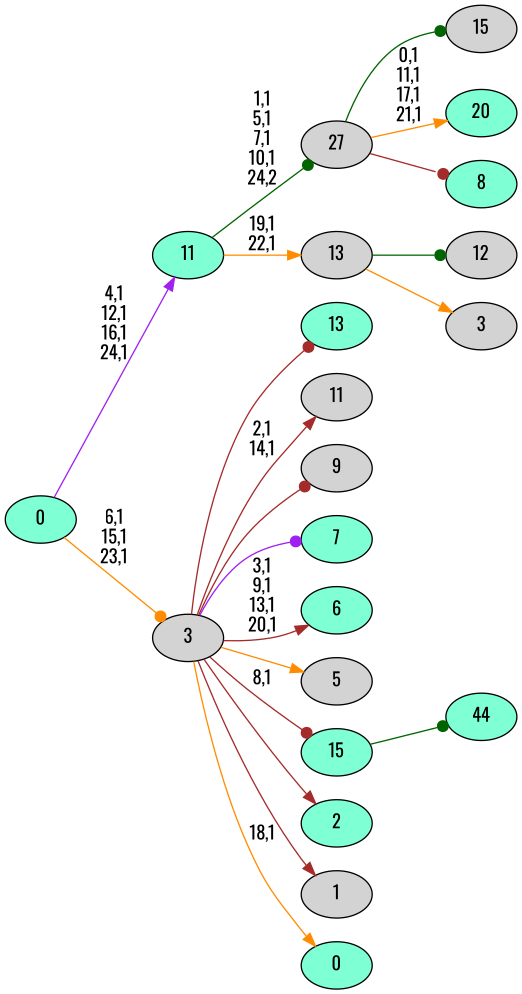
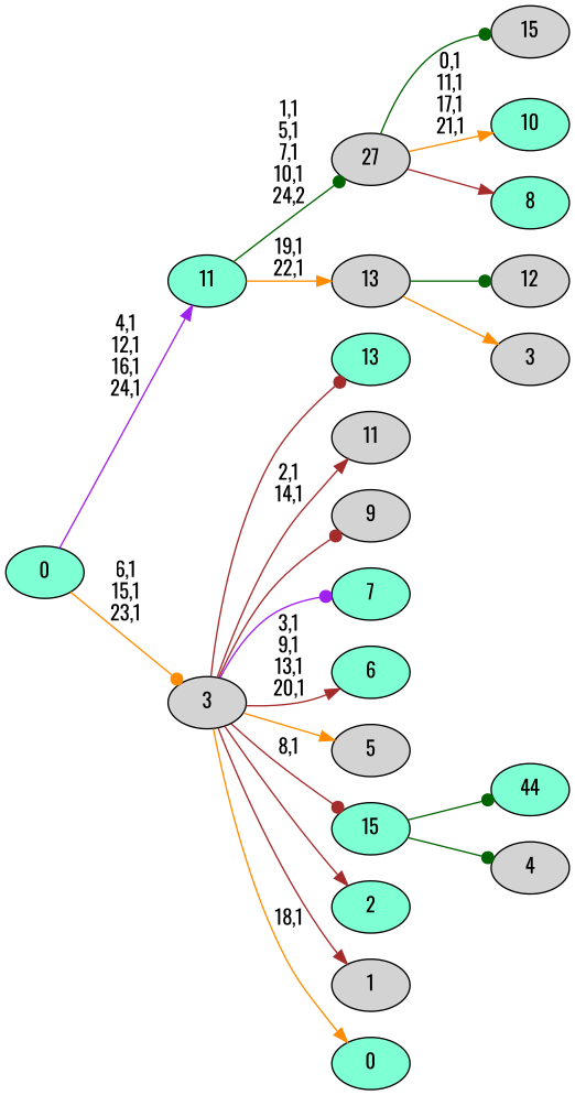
  digraph {
    fontname=Oswald
    rankdir=LR
    node [fillcolor=lightgrey fontname=Oswald style=filled]
    edge [arrowhead=normal color=brown fontname=Oswald]
    n1 [label=15]
    n2 [fillcolor=aquamarine label=44]
    n3 [fillcolor=aquamarine label=13]
    n4 [label=12]
    n5 [label=11]
-   n6 [fillcolor=aquamarine label=20]
+   n6 [fillcolor=aquamarine label=10]
    n7 [label=9]
    n8 [fillcolor=aquamarine label=8]
    27
    n10 [fillcolor=aquamarine label=7]
    n11 [fillcolor=aquamarine label=6]
    n12 [label=5]
+   n13 [label=4]
    15 [fillcolor=aquamarine]
    n15 [label=3]
    13
    11 [fillcolor=aquamarine]
    n18 [fillcolor=aquamarine label=2]
    n19 [label=1]
    n20 [fillcolor=aquamarine label=0]
    3
    0 [fillcolor=aquamarine]
    27 -> n1 [arrowhead=dot color=darkgreen]
    27 -> n6 [color=darkorange label="0,1\n11,1\n17,1\n21,1"]
-   27 -> n8 [arrowhead=dot]
+   27 -> n8
    15 -> n2 [arrowhead=dot color=darkgreen]
+   15 -> n13 [arrowhead=dot color=darkgreen]
    13 -> n4 [arrowhead=dot color=darkgreen]
    13 -> n15 [color=darkorange]
    11 -> 27 [arrowhead=dot color=darkgreen label="1,1\n5,1\n7,1\n10,1\n24,2"]
    11 -> 13 [color=darkorange label="19,1\n22,1"]
    3 -> n3 [arrowhead=dot]
    3 -> n5 [label="2,1\n14,1"]
    3 -> n7 [arrowhead=dot]
    3 -> n10 [arrowhead=dot color=purple]
    3 -> n11 [label="3,1\n9,1\n13,1\n20,1"]
    3 -> n12 [color=darkorange]
    3 -> 15 [arrowhead=dot label="8,1"]
    3 -> n18
    3 -> n19
    3 -> n20 [color=darkorange label="18,1"]
    0 -> 11 [color=purple label="4,1\n12,1\n16,1\n24,1"]
    0 -> 3 [arrowhead=dot color=darkorange label="6,1\n15,1\n23,1"]
  }
